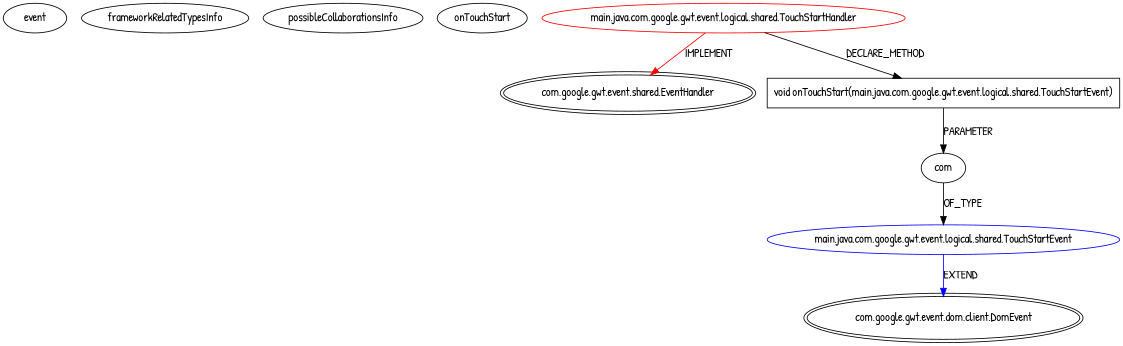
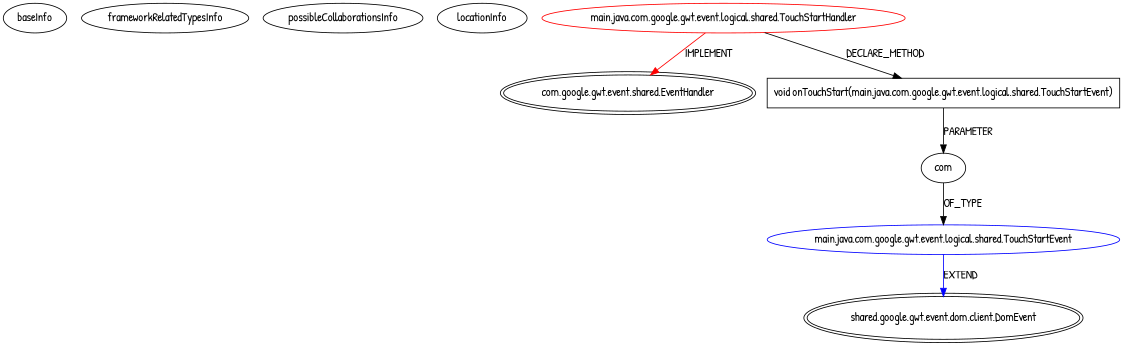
  digraph {
    fontname="Patrick Hand"
    node [fontname="Patrick Hand"]
    edge [fontname="Patrick Hand"]
-   baseInfo [category=extension_graph graphId=3160 isAnonymous=false possibleRelation=true label=event]
+   baseInfo [category=extension_graph graphId=3160 isAnonymous=false possibleRelation=true]
    frameworkRelatedTypesInfo [0="com.google.gwt.event.shared.EventHandler"]
    possibleCollaborationsInfo [0="3160~CLIENT_METHOD_DECLARATION-PARAMETER_DECLARATION-~com.google.gwt.event.shared.EventHandler ~com.google.gwt.event.dom.client.DomEvent ~false~false"]
-   locationInfo [contextSignature=TouchStartHandler filePath="/jhudson8-gwt-jquery-ui/gwt-jquery-ui-master/core/gwt-jquery-ui-mobile/src/main/java/com/google/gwt/event/logical/shared/TouchStartHandler.java" graphId=3160 projectName="jhudson8-gwt-jquery-ui" label=onTouchStart]
+   locationInfo [contextSignature=TouchStartHandler filePath="/jhudson8-gwt-jquery-ui/gwt-jquery-ui-master/core/gwt-jquery-ui-mobile/src/main/java/com/google/gwt/event/logical/shared/TouchStartHandler.java" graphId=3160 projectName="jhudson8-gwt-jquery-ui"]
    n5 [color=red isFrameworkType=false label="main.java.com.google.gwt.event.logical.shared.TouchStartHandler" vertexType=ROOT_CLIENT_CLASS_DECLARATION]
    n6 [isFrameworkType=true label="com.google.gwt.event.shared.EventHandler" peripheries=2 vertexType=FRAMEWORK_INTERFACE_TYPE]
    n7 [isFrameworkType=false label="void onTouchStart(main.java.com.google.gwt.event.logical.shared.TouchStartEvent)" shape=box vertexType=CLIENT_METHOD_DECLARATION]
    n8 [isFrameworkType=false label=com vertexType=PARAMETER_DECLARATION]
    n9 [color=blue isFrameworkType=false label="main.java.com.google.gwt.event.logical.shared.TouchStartEvent" vertexType=REFERENCE_CLIENT_CLASS_DECLARATION]
-   n10 [isFrameworkType=true label="com.google.gwt.event.dom.client.DomEvent" peripheries=2 vertexType=FRAMEWORK_CLASS_TYPE]
+   n10 [isFrameworkType=true label="shared.google.gwt.event.dom.client.DomEvent" peripheries=2 vertexType=FRAMEWORK_CLASS_TYPE]
    n5 -> n6 [color=red label=IMPLEMENT]
    n5 -> n7 [label=DECLARE_METHOD]
    n7 -> n8 [label=PARAMETER]
    n8 -> n9 [label=OF_TYPE]
    n9 -> n10 [color=blue label=EXTEND]
  }
